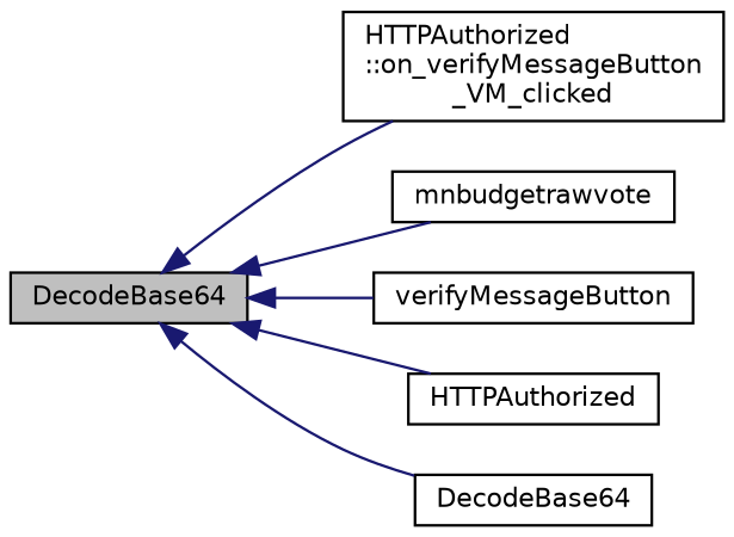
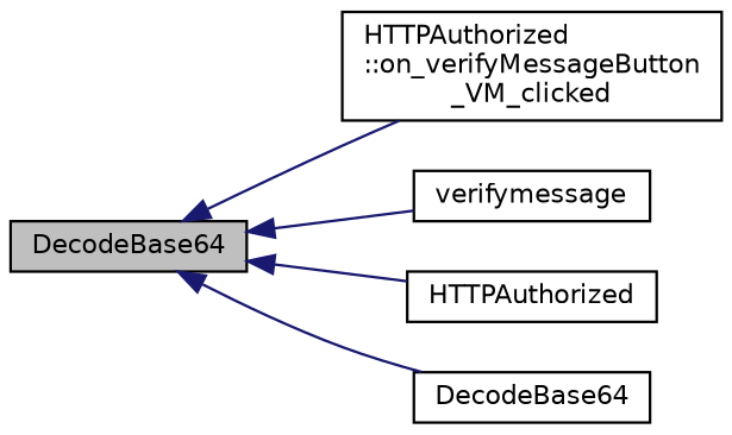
  digraph {
    rankdir=LR
    node [color=black fillcolor=white fontname=Helvetica fontsize=10 shape=record style=filled]
    edge [color=midnightblue dir=back fontname=Helvetica fontsize=10 labelfontname=Helvetica labelfontsize=10 style=solid]
    n1 [fillcolor=grey75 fontcolor=black height=0.2 label=DecodeBase64 width=0.4]
    n2 [height=0.2 label="HTTPAuthorized\l::on_verifyMessageButton\l_VM_clicked" width=0.4]
-   n3 [height=0.2 label=mnbudgetrawvote width=0.4]
-   n4 [height=0.2 label=verifyMessageButton width=0.4]
+   n4 [height=0.2 label=verifymessage width=0.4]
    n5 [height=0.2 label=HTTPAuthorized width=0.4]
    n6 [height=0.2 label=DecodeBase64 width=0.4]
    n1 -> n2
-   n1 -> n3
    n1 -> n4
    n1 -> n5
    n1 -> n6
  }
